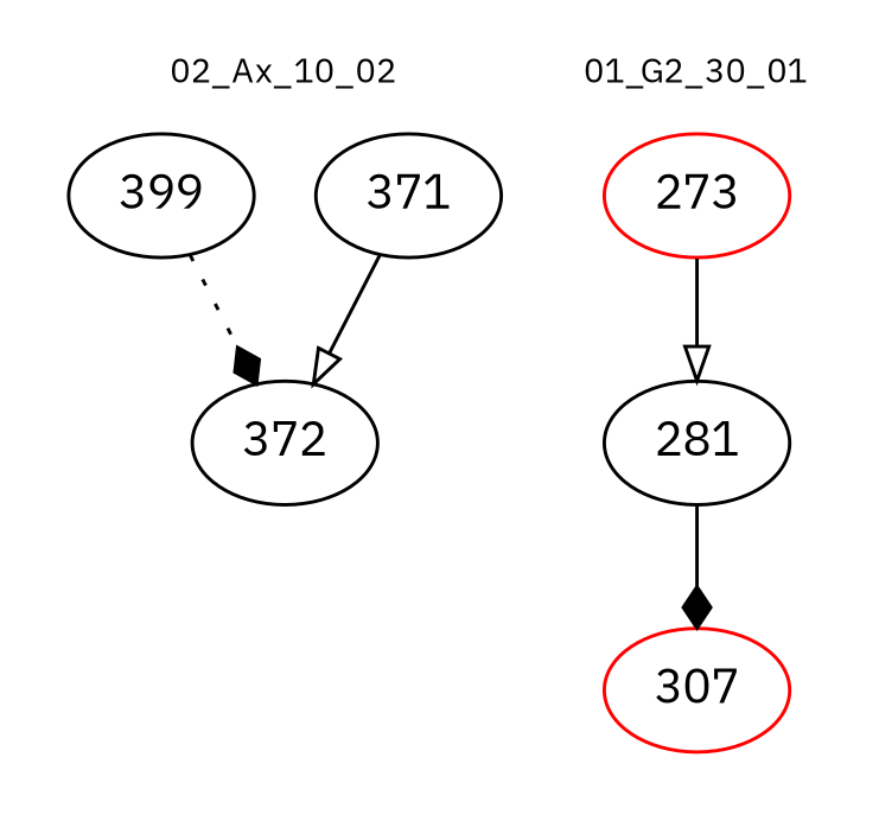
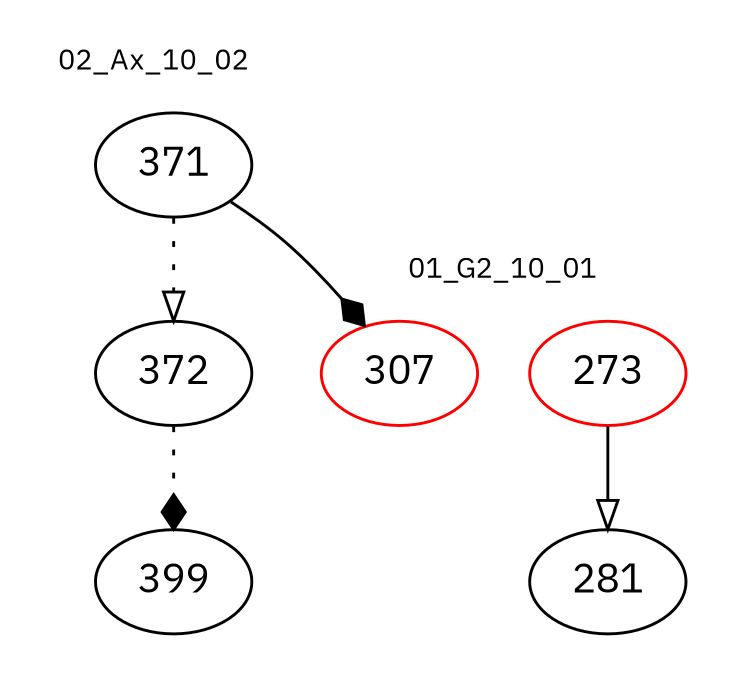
  digraph {
    fontname="IBM Plex Sans"
    node [color=black fontname="IBM Plex Sans"]
    edge [arrowhead=onormal color=black fontname="IBM Plex Sans" style=dotted]
    n1 [label=371]
    n2 [label=372]
    n3 [label=399]
    n4 [color=red label=273]
    n5 [label=281]
    n6 [color=red label=307]
    subgraph cluster_1 {
      color=white
      fontsize=10
      label="02_Ax_10_02"
      n1
      n2
      n3
    }
    subgraph cluster_2 {
      color=white
      fontsize=10
-     label="01_G2_30_01"
+     label="01_G2_10_01"
      n4
      n5
      n6
    }
-   n1 -> n2 [style=solid]
-   n3 -> n2 [arrowhead=diamond]
+   n1 -> n2
+   n2 -> n3 [arrowhead=diamond]
    n4 -> n5 [style=solid]
-   n5 -> n6 [arrowhead=diamond style=solid]
+   n1 -> n6 [arrowhead=diamond style=solid]
  }
